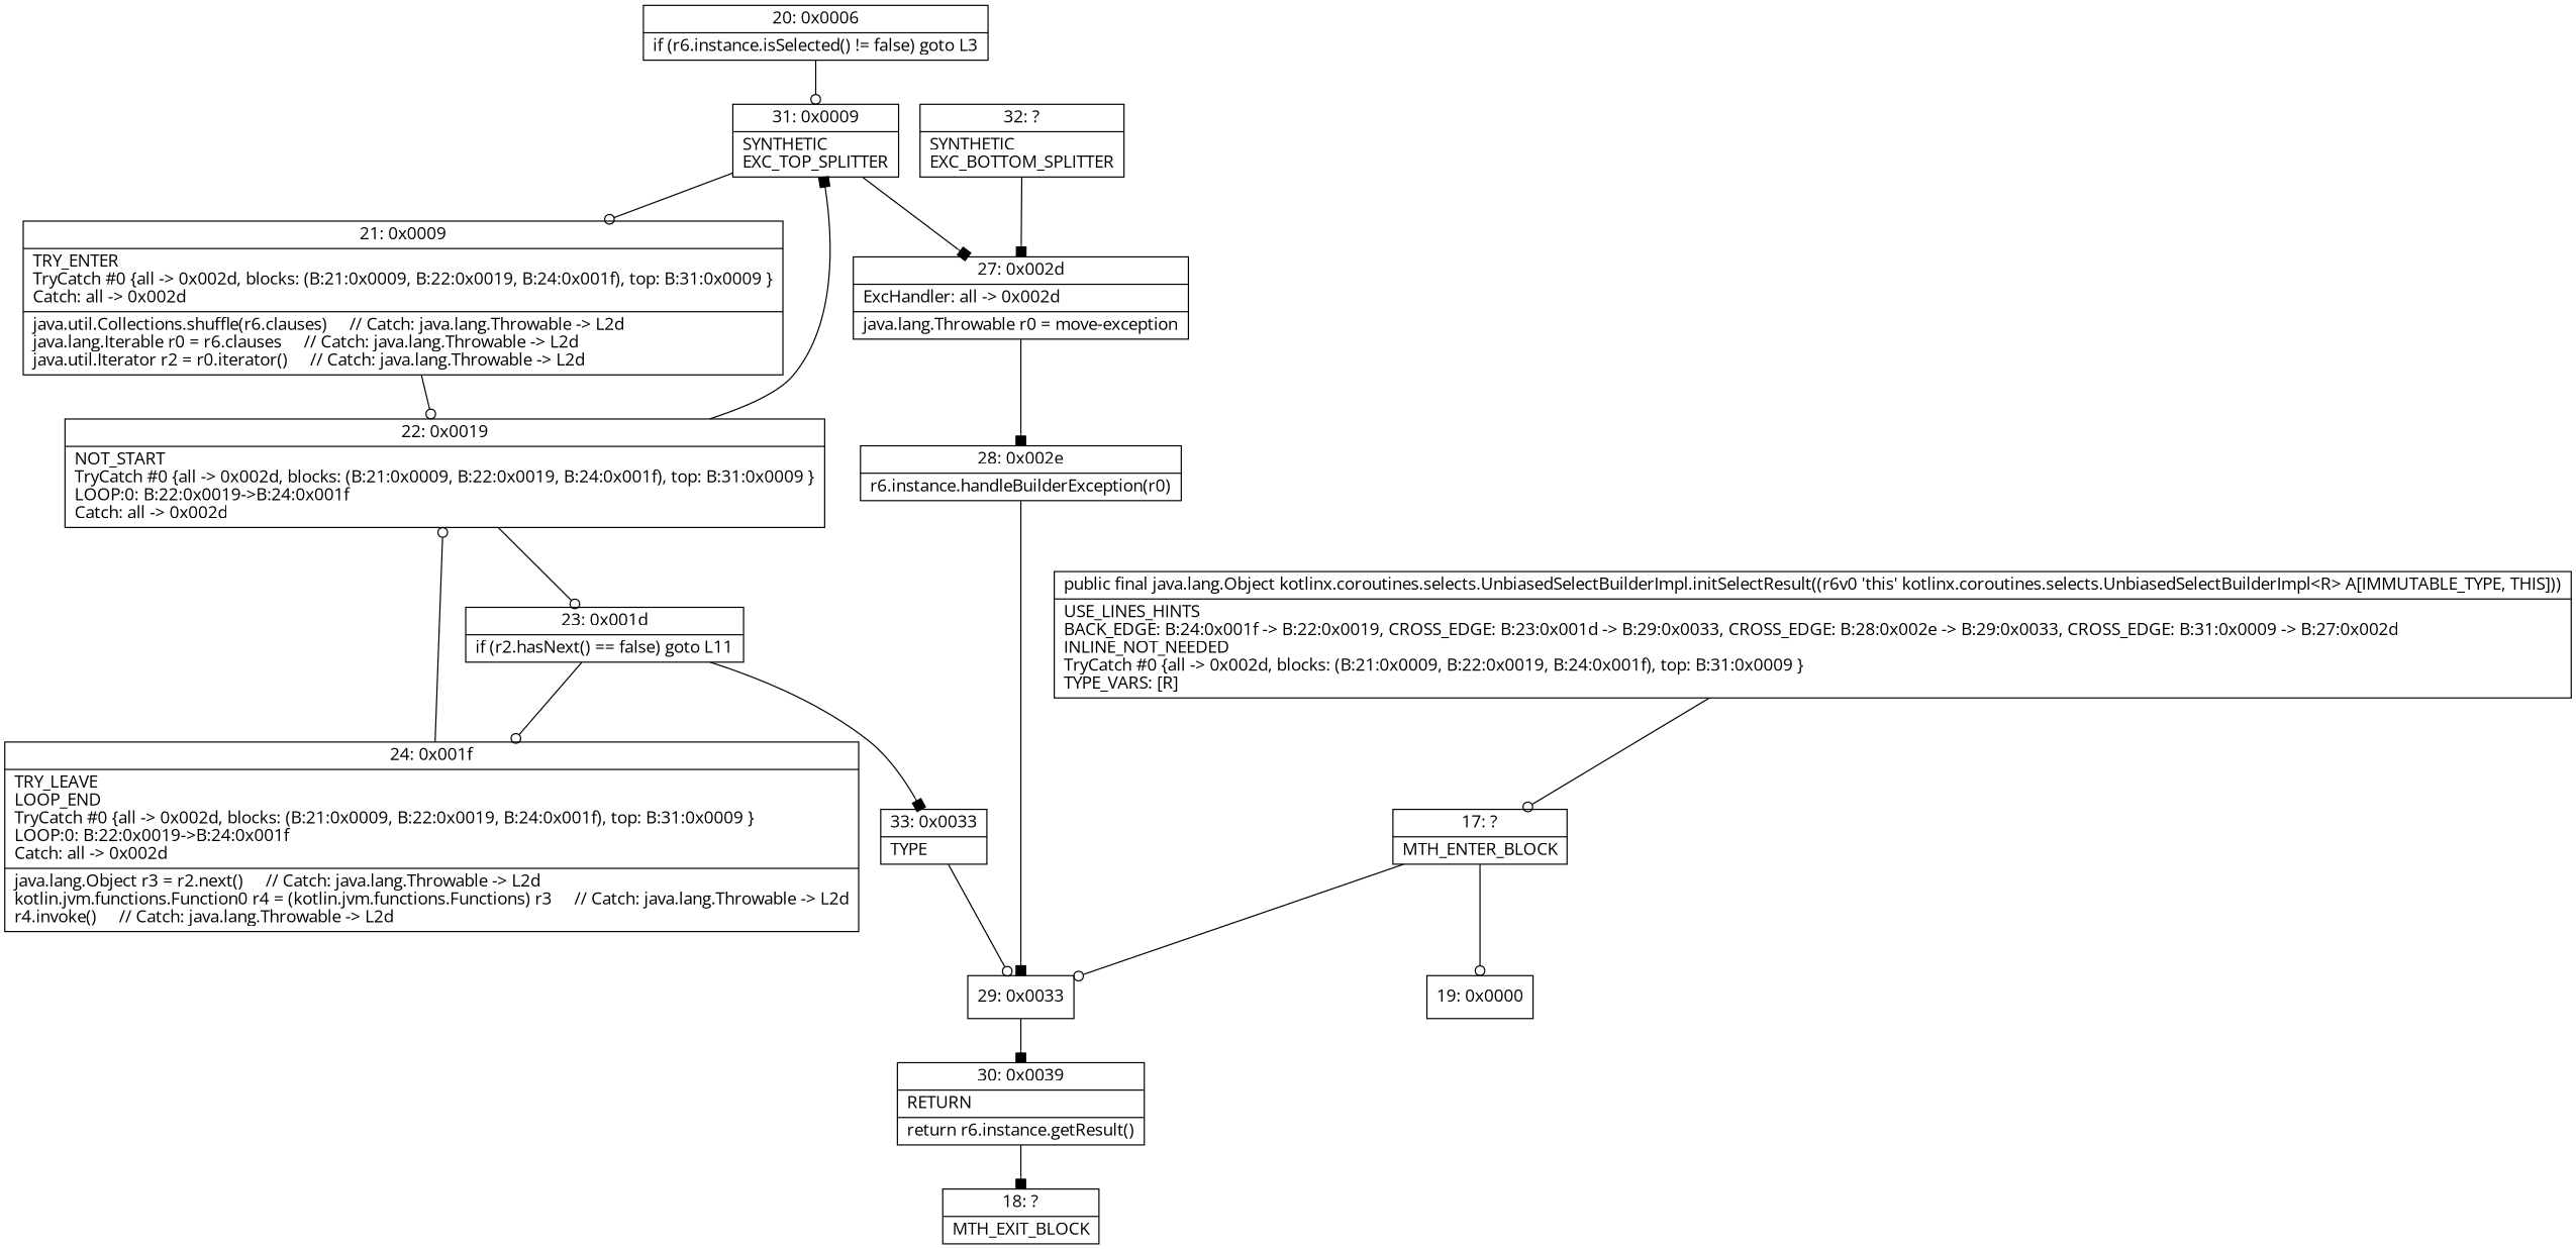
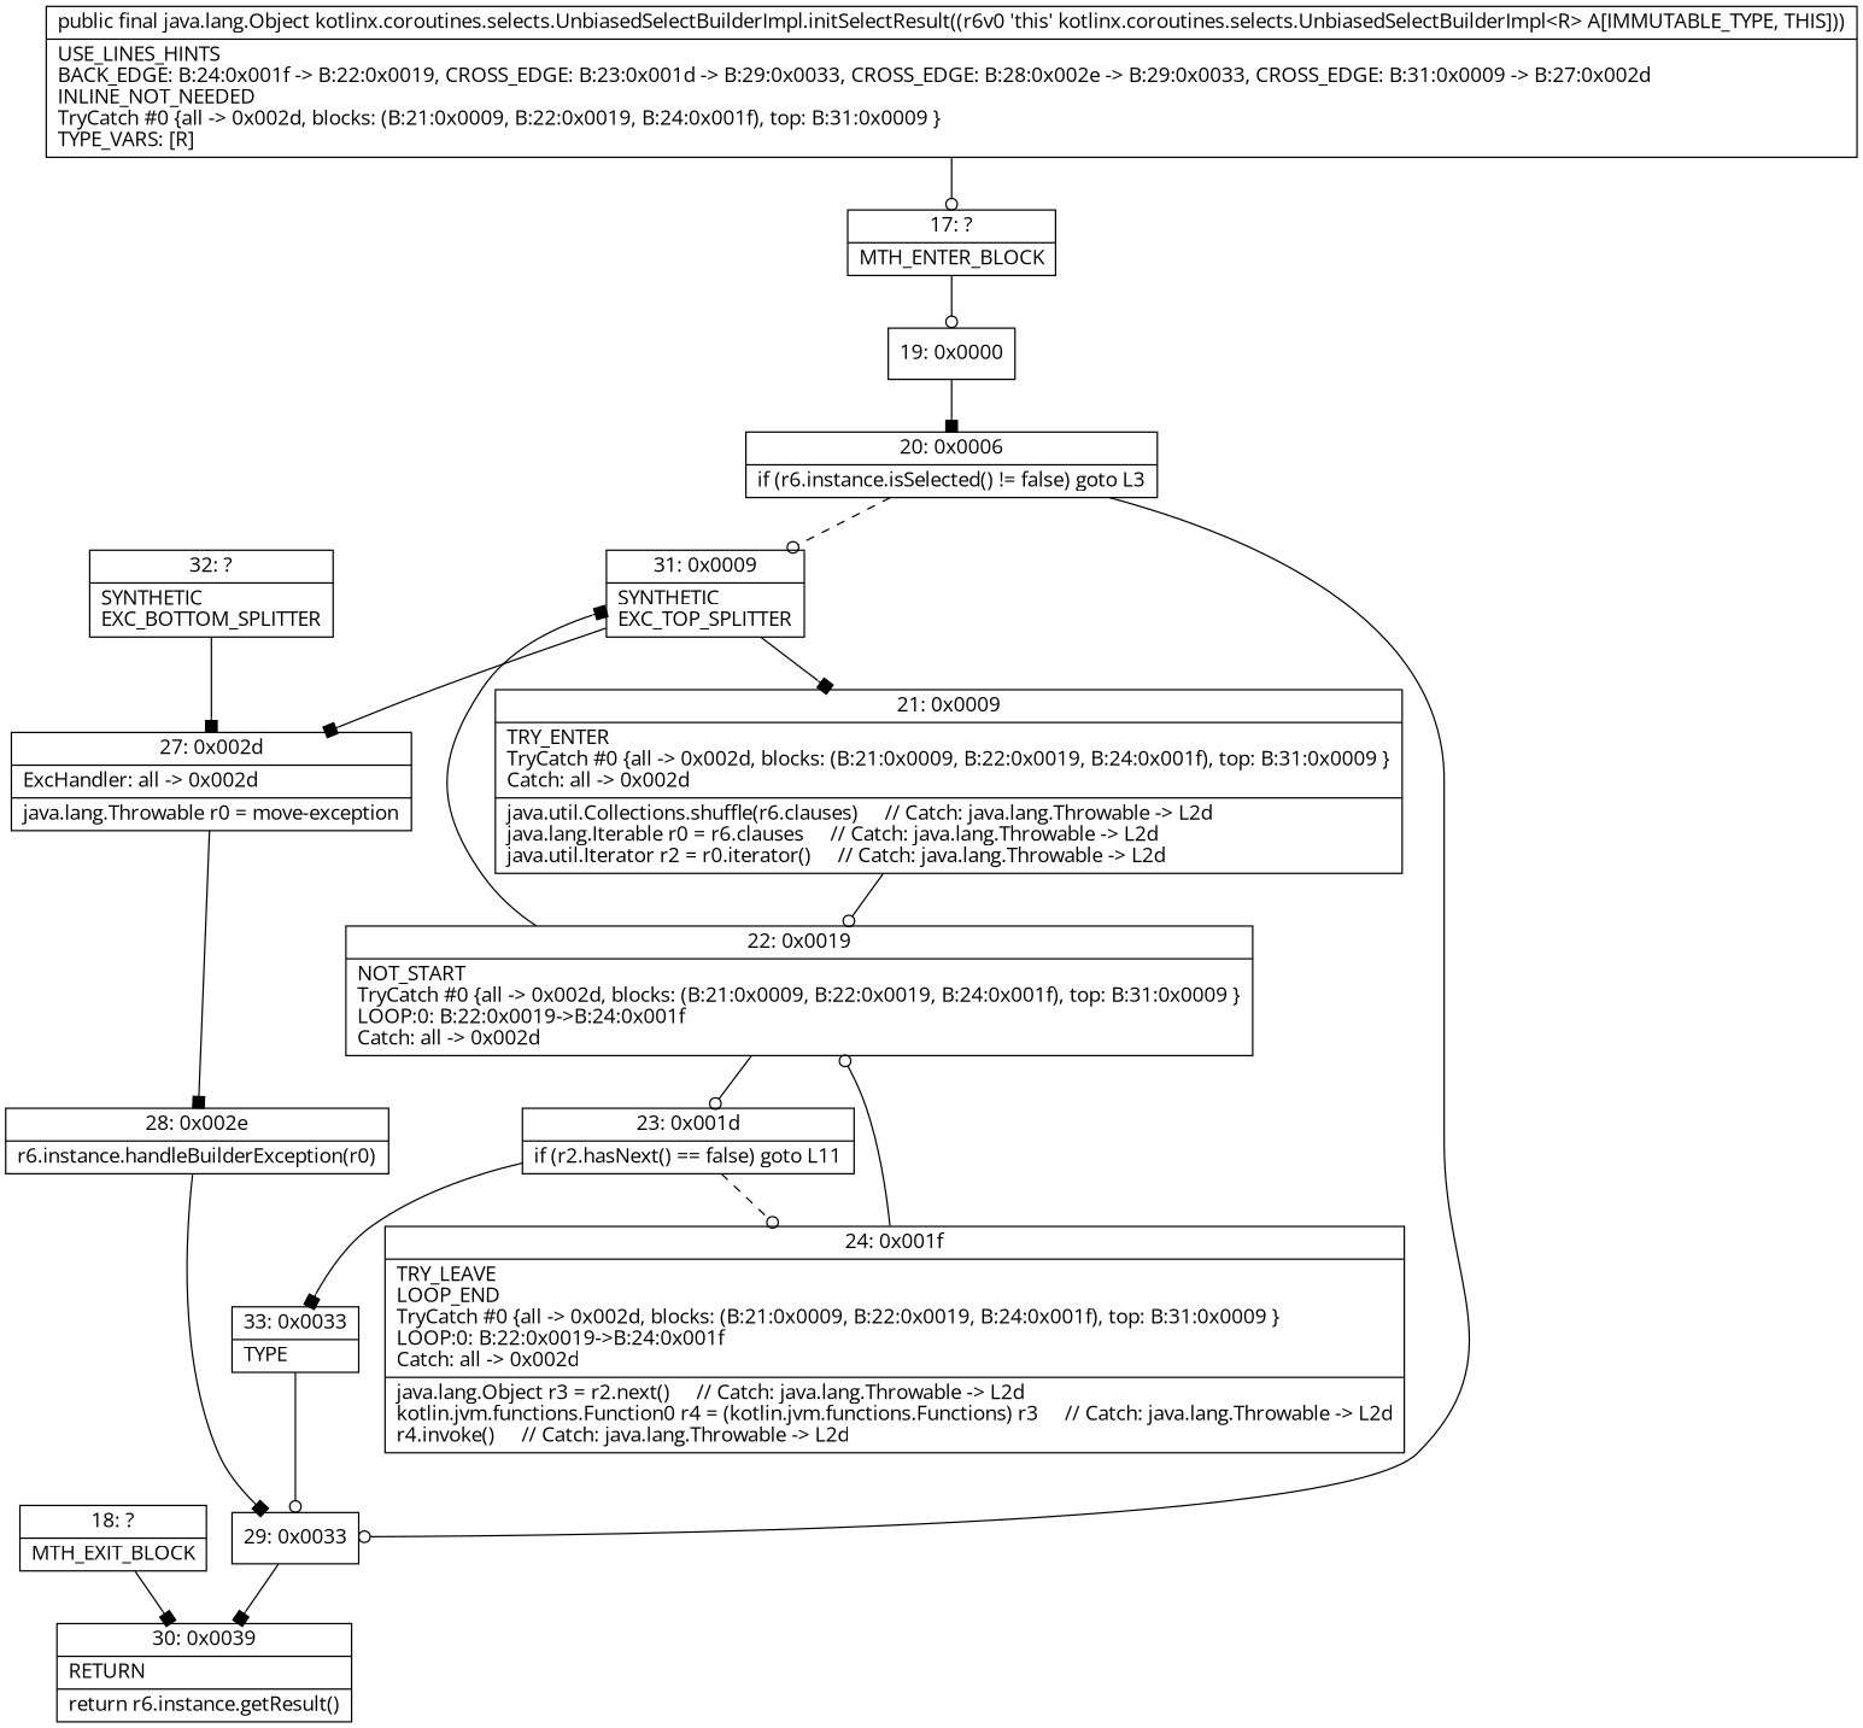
  digraph {
    fontname="Open Sans"
    node [fontname="Open Sans" shape=record]
    edge [arrowhead=box fontname="Open Sans"]
    n1 [label="{17\:\ ?|MTH_ENTER_BLOCK\l}"]
    n2 [label="{19\:\ 0x0000}"]
    n3 [label="{20\:\ 0x0006|if (r6.instance.isSelected() != false) goto L3\l}"]
    n4 [label="{29\:\ 0x0033}"]
    n5 [label="{31\:\ 0x0009|SYNTHETIC\lEXC_TOP_SPLITTER\l}"]
    n6 [label="{30\:\ 0x0039|RETURN\l|return r6.instance.getResult()\l}"]
    n7 [label="{21\:\ 0x0009|TRY_ENTER\lTryCatch #0 \{all \-\> 0x002d, blocks: (B:21:0x0009, B:22:0x0019, B:24:0x001f), top: B:31:0x0009 \}\lCatch: all \-\> 0x002d\l|java.util.Collections.shuffle(r6.clauses)     \/\/ Catch: java.lang.Throwable \-\> L2d\ljava.lang.Iterable r0 = r6.clauses     \/\/ Catch: java.lang.Throwable \-\> L2d\ljava.util.Iterator r2 = r0.iterator()     \/\/ Catch: java.lang.Throwable \-\> L2d\l}"]
    n8 [label="{27\:\ 0x002d|ExcHandler: all \-\> 0x002d\l|java.lang.Throwable r0 = move\-exception\l}"]
    n9 [label="{18\:\ ?|MTH_EXIT_BLOCK\l}"]
    n10 [label="{22\:\ 0x0019|NOT_START\lTryCatch #0 \{all \-\> 0x002d, blocks: (B:21:0x0009, B:22:0x0019, B:24:0x001f), top: B:31:0x0009 \}\lLOOP:0: B:22:0x0019\-\>B:24:0x001f\lCatch: all \-\> 0x002d\l}"]
    n11 [label="{28\:\ 0x002e|r6.instance.handleBuilderException(r0)\l}"]
    n12 [label="{23\:\ 0x001d|if (r2.hasNext() == false) goto L11\l}"]
    n13 [label="{24\:\ 0x001f|TRY_LEAVE\lLOOP_END\lTryCatch #0 \{all \-\> 0x002d, blocks: (B:21:0x0009, B:22:0x0019, B:24:0x001f), top: B:31:0x0009 \}\lLOOP:0: B:22:0x0019\-\>B:24:0x001f\lCatch: all \-\> 0x002d\l|java.lang.Object r3 = r2.next()     \/\/ Catch: java.lang.Throwable \-\> L2d\lkotlin.jvm.functions.Function0 r4 = (kotlin.jvm.functions.Functions) r3     \/\/ Catch: java.lang.Throwable \-\> L2d\lr4.invoke()     \/\/ Catch: java.lang.Throwable \-\> L2d\l}"]
    n14 [label="{33\:\ 0x0033|TYPE\l}"]
    n15 [label="{32\:\ ?|SYNTHETIC\lEXC_BOTTOM_SPLITTER\l}"]
    n16 [label="{public final java.lang.Object kotlinx.coroutines.selects.UnbiasedSelectBuilderImpl.initSelectResult((r6v0 'this' kotlinx.coroutines.selects.UnbiasedSelectBuilderImpl\<R\> A[IMMUTABLE_TYPE, THIS]))  | USE_LINES_HINTS\lBACK_EDGE: B:24:0x001f \-\> B:22:0x0019, CROSS_EDGE: B:23:0x001d \-\> B:29:0x0033, CROSS_EDGE: B:28:0x002e \-\> B:29:0x0033, CROSS_EDGE: B:31:0x0009 \-\> B:27:0x002d\lINLINE_NOT_NEEDED\lTryCatch #0 \{all \-\> 0x002d, blocks: (B:21:0x0009, B:22:0x0019, B:24:0x001f), top: B:31:0x0009 \}\lTYPE_VARS: [R]\l}"]
    n1 -> n2 [arrowhead=odot]
-   n1 -> n4 [arrowhead=odot]
-   n3 -> n5 [arrowhead=odot style=solid]
+   n2 -> n3
+   n3 -> n4 [arrowhead=odot]
+   n3 -> n5 [arrowhead=odot style=dashed]
    n4 -> n6
-   n5 -> n7 [arrowhead=odot]
+   n5 -> n7
    n5 -> n8
-   n6 -> n9
+   n9 -> n6
    n7 -> n10 [arrowhead=odot]
    n8 -> n11
    n10 -> n5
    n10 -> n12 [arrowhead=odot]
    n11 -> n4
-   n12 -> n13 [arrowhead=odot style=solid]
+   n12 -> n13 [arrowhead=odot style=dashed]
    n12 -> n14
    n13 -> n10 [arrowhead=odot]
    n14 -> n4 [arrowhead=odot]
    n15 -> n8
    n16 -> n1 [arrowhead=odot]
  }
